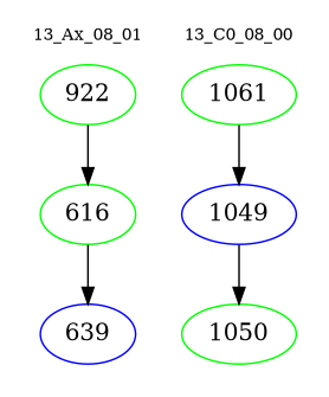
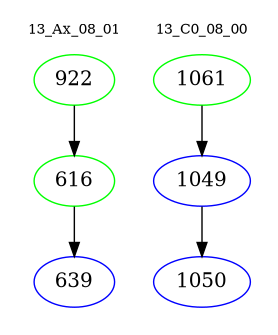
  digraph {
    node [color=green]
    edge [color=black]
    n1 [label=922]
    n2 [label=616]
    n3 [color=blue label=639]
    n4 [label=1061]
    n5 [color=blue label=1049]
-   n6 [label=1050]
+   n6 [color=blue label=1050]
    subgraph cluster_1 {
      color=white
      fontsize=10
      label="13_Ax_08_01"
      n1
      n2
      n3
    }
    subgraph cluster_2 {
      color=white
      fontsize=10
      label="13_C0_08_00"
      n4
      n5
      n6
    }
    n1 -> n2
    n2 -> n3
    n4 -> n5
    n5 -> n6
  }
